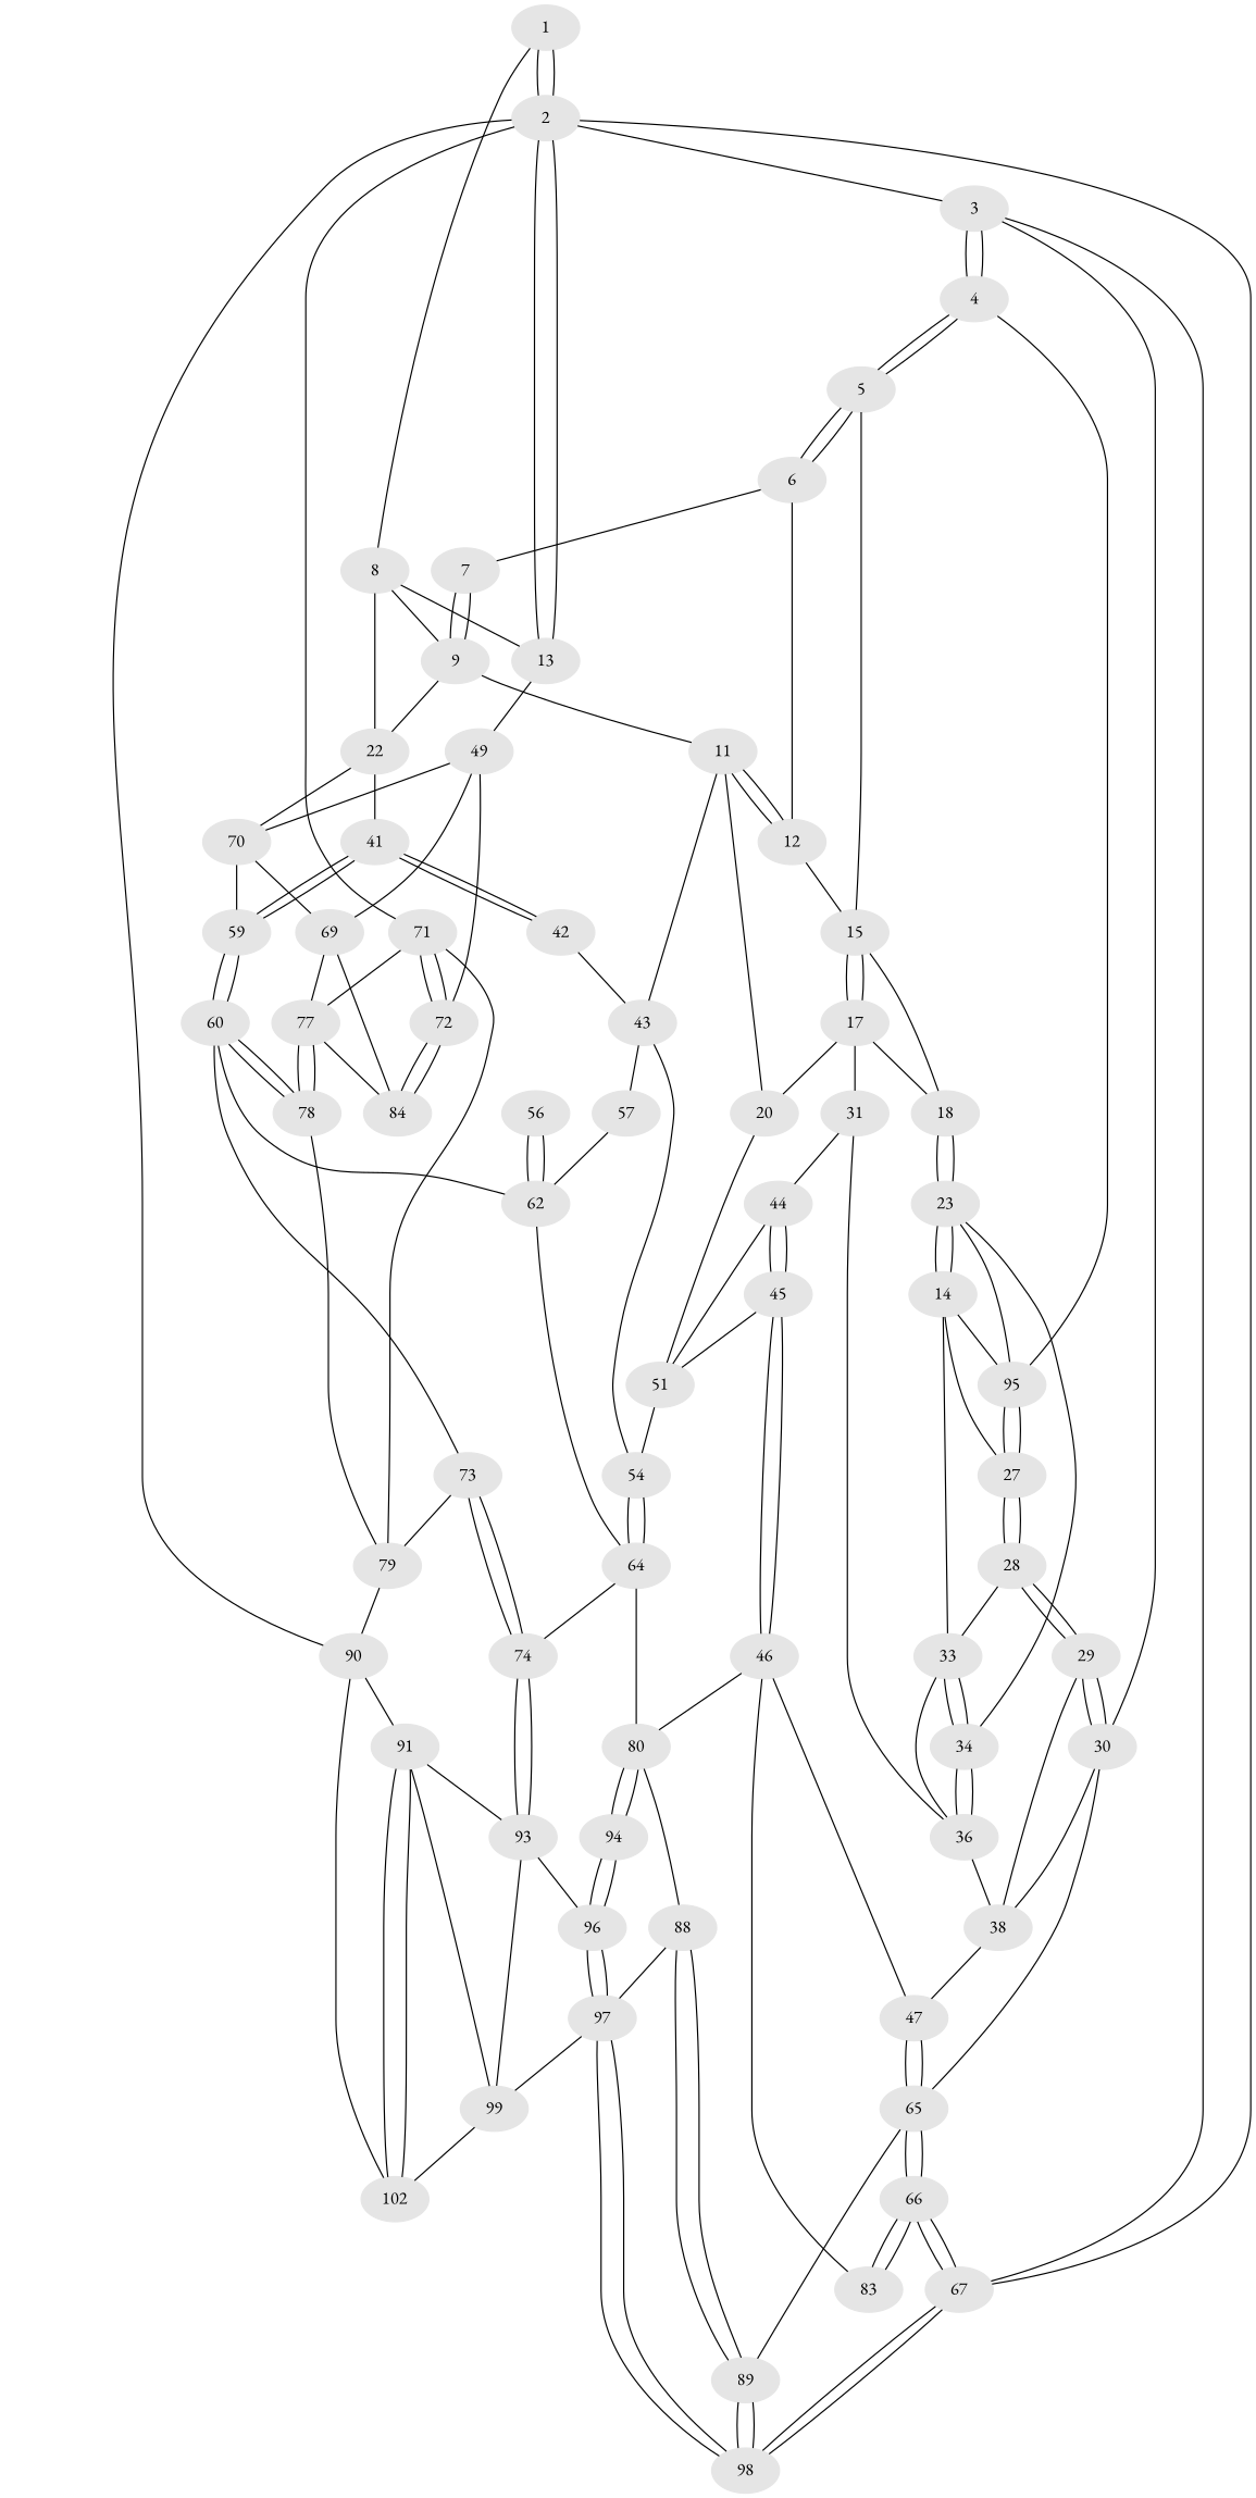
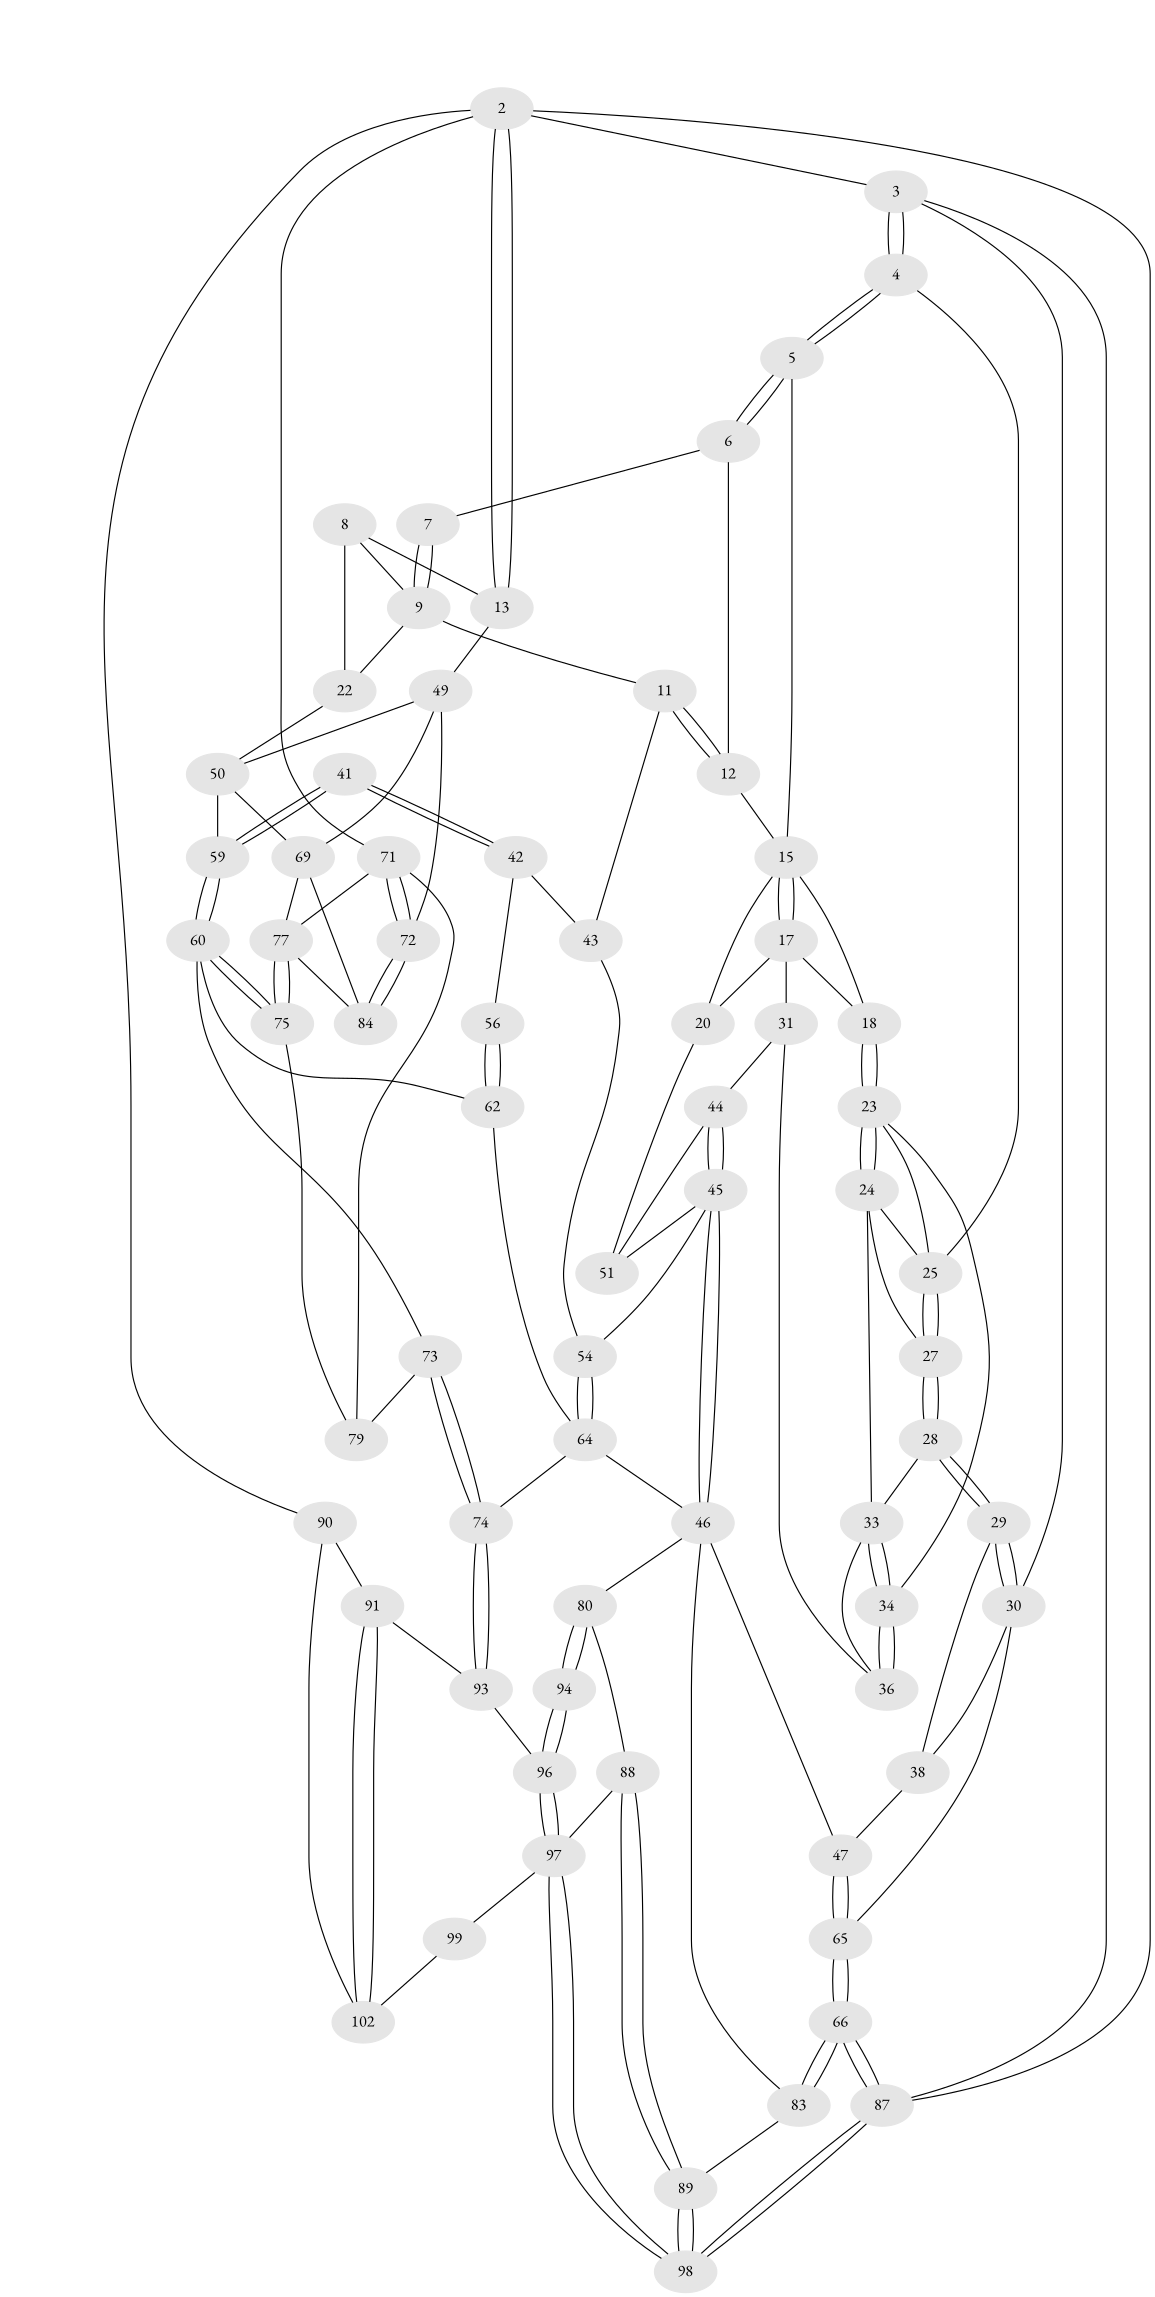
  graph {
    fontname="EB Garamond"
    node [color=gray90 fontname="EB Garamond" style=filled]
    edge [fontname="EB Garamond"]
    2 [super="+70"]
-   1
    8 [super="+14"]
    3
    13
-   67
+   67 [label=87]
    71 [super="+86"]
    90 [super="+101"]
    9 [super="+10"]
    22 [super="+40"]
    4
    30 [super="+52"]
    49 [super="+68"]
    98
    72
    77 [super="+85"]
    79 [super="+87"]
    91 [super="+92"]
    102
    5
-   25 [label=95]
+   25
    38 [super="+48"]
    65
    6
    15 [super="+16"]
    27
    7
    12
    17 [super="+21"]
    18
    11 [super="+19"]
    41
-   50 [super="+58" label=70]
+   50 [super="+58"]
    20
    43 [super="+53"]
    51
    54
-   57
    69 [super="+76"]
    31 [super="+39"]
    23 [super="+32"]
    36 [super="+37"]
    44
-   24 [super="+26" label=14]
+   24 [super="+26"]
    34
    42
    59
    33 [super="+35"]
    28
    29
    47
    66
    45 [super="+55"]
    56
    60 [super="+61"]
    62 [super="+63"]
    64 [super="+75"]
    46 [super="+82"]
    80 [super="+81"]
    83
    88
    94
    89
    84
    74
    73
-   78
+   78 [label=75]
    93 [super="+95"]
    99 [super="+100"]
    96
    97
    2 -- 3
    2 -- 13
    2 -- 13
    2 -- 67
    2 -- 71
    2 -- 90
-   1 -- 2
-   1 -- 2
-   1 -- 8
    8 -- 13
    8 -- 9
    8 -- 22
    3 -- 67
    3 -- 4
    3 -- 4
    3 -- 30
    13 -- 49
    67 -- 98
    67 -- 98
    71 -- 72
    71 -- 72
    71 -- 77
    71 -- 79
    90 -- 91
    90 -- 102
    9 -- 22
    9 -- 11
-   22 -- 41
    22 -- 50
    4 -- 5
    4 -- 5
    4 -- 25
    30 -- 38
    30 -- 65
    49 -- 72
    49 -- 50
    49 -- 69
    72 -- 84
    72 -- 84
    77 -- 84
    77 -- 78
    77 -- 78
-   79 -- 90
    91 -- 102
    91 -- 102
    91 -- 93
-   91 -- 99
    5 -- 6
    5 -- 6
    5 -- 15
    25 -- 27
    25 -- 27
    38 -- 47
    65 -- 66
    65 -- 66
    6 -- 7
    6 -- 12
    15 -- 17
    15 -- 17
    15 -- 18
    27 -- 28
    27 -- 28
    7 -- 9
    7 -- 9
    12 -- 15
    17 -- 18
    17 -- 20
    17 -- 31
    18 -- 23
    18 -- 23
    11 -- 12
    11 -- 12
-   11 -- 20
+   15 -- 20
    11 -- 43
    41 -- 42
    41 -- 42
    41 -- 59
    41 -- 59
    50 -- 69
    50 -- 59
    20 -- 51
    43 -- 54
-   43 -- 57
    54 -- 64
    54 -- 64
-   57 -- 62
    69 -- 77
    69 -- 84
    31 -- 36
    31 -- 44
    23 -- 25
    23 -- 24
    23 -- 24
    23 -- 34
-   36 -- 38
    44 -- 51
    44 -- 45
    44 -- 45
    24 -- 25
    24 -- 27
    24 -- 33
    34 -- 36
    34 -- 36
    42 -- 43
+   42 -- 56
    59 -- 60
    59 -- 60
    33 -- 36
    33 -- 34
    33 -- 34
    28 -- 33
    28 -- 29
    28 -- 29
    29 -- 30
    29 -- 30
    29 -- 38
    47 -- 65
    47 -- 65
    66 -- 67
    66 -- 67
    66 -- 83
    66 -- 83
    45 -- 51
-   51 -- 54
+   45 -- 54
    45 -- 46
    45 -- 46
    56 -- 62
    56 -- 62
    60 -- 62
    60 -- 73
    60 -- 78
    60 -- 78
    62 -- 64
-   64 -- 80
+   64 -- 46
    64 -- 74
    46 -- 47
    46 -- 80
    46 -- 83
    80 -- 88
    80 -- 94
    80 -- 94
-   65 -- 89
+   83 -- 89
    88 -- 89
    88 -- 89
    88 -- 97
    94 -- 96
    94 -- 96
    89 -- 98
    89 -- 98
    74 -- 93
    74 -- 93
    73 -- 79
    73 -- 74
    73 -- 74
    78 -- 79
-   93 -- 99
    93 -- 96
    99 -- 102
    96 -- 97
    96 -- 97
    97 -- 98
    97 -- 98
    97 -- 99
  }
